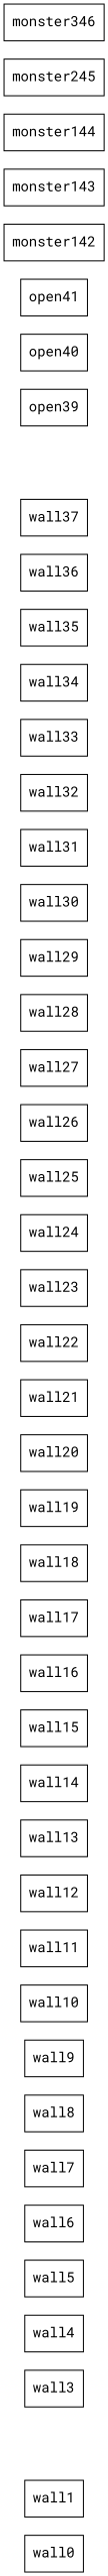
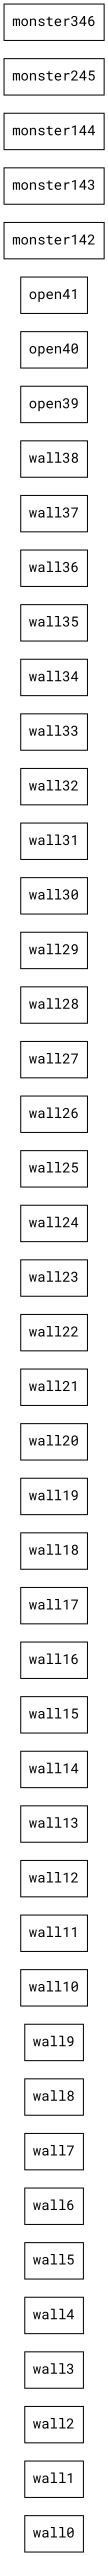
  graph {
    rankdir=LR
    fontname="Roboto Mono"
    node [shape=box fontname="Roboto Mono"]
    wall0
    wall1
+   wall2
    wall3
    wall4
    wall5
    wall6
    wall7
    wall8
    wall9
    wall10
    wall11
    wall12
    wall13
    wall14
    wall15
    wall16
    wall17
    wall18
    wall19
    wall20
    wall21
    wall22
    wall23
    wall24
    wall25
    wall26
    wall27
    wall28
    wall29
    wall30
    wall31
    wall32
    wall33
    wall34
    wall35
    wall36
    wall37
+   wall38
    open39
    open40
    open41
    monster142
    monster143
    monster144
    monster245
    monster346
  }
